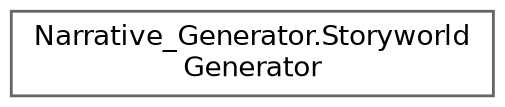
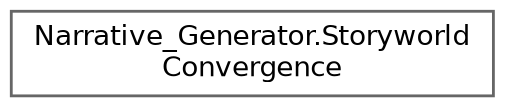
  digraph {
    rankdir=LR
-   n1 [color=grey40 fillcolor=white fontname=Helvetica fontsize=10 height=0.2 label="Narrative_Generator.Storyworld\lGenerator" shape=box style=filled width=0.4]
+   n1 [color=grey40 fillcolor=white fontname=Helvetica fontsize=10 height=0.2 label="Narrative_Generator.Storyworld\lConvergence" shape=box style=filled width=0.4]
  }
